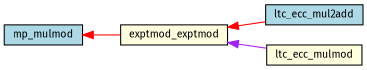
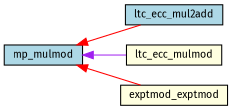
  digraph {
    fontname="Fira Sans"
    rankdir=LR
    node [color=black fillcolor=lightblue fontname="Fira Sans" fontsize=10 shape=record style=filled]
    edge [color=red dir=back fontname="Fira Sans" fontsize=10 labelfontname=Helvetica labelfontsize=10 style=solid]
    n1 [fontcolor=black height=0.2 label=mp_mulmod width=0.4]
    n2 [height=0.2 label=ltc_ecc_mul2add width=0.4]
    n3 [fillcolor=lightyellow height=0.2 label=ltc_ecc_mulmod width=0.4]
    n4 [fillcolor=lightyellow height=0.2 label=exptmod_exptmod width=0.4]
-   n4 -> n2
-   n4 -> n3 [color=purple]
+   n1 -> n2
+   n1 -> n3 [color=purple]
    n1 -> n4
  }
